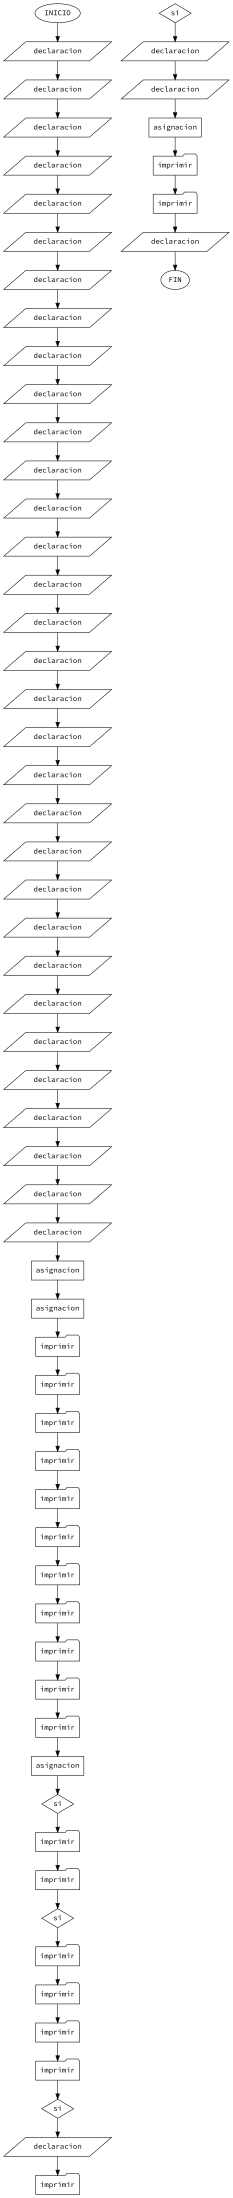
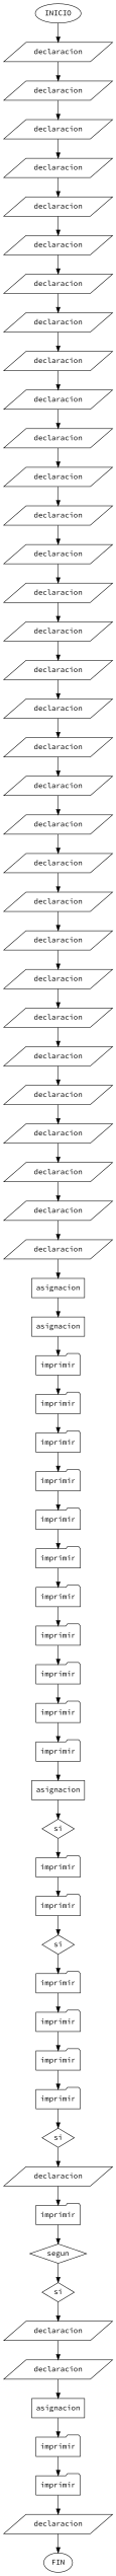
  digraph {
    fontname="Source Code Pro"
    node [shape=parallelogram fontname="Source Code Pro"]
    edge [fontname="Source Code Pro"]
    n1 [label=INICIO shape=ellipse]
    n2 [label=declaracion]
    n3 [label=declaracion]
    n4 [label=declaracion]
    n5 [label=declaracion]
    n6 [label=declaracion]
    n7 [label=declaracion]
    n8 [label=declaracion]
    n9 [label=declaracion]
    n10 [label=declaracion]
    n11 [label=declaracion]
    n12 [label=declaracion]
    n13 [label=declaracion]
    n14 [label=declaracion]
    n15 [label=declaracion]
    n16 [label=declaracion]
    n17 [label=declaracion]
    n18 [label=declaracion]
    n19 [label=declaracion]
    n20 [label=declaracion]
    n21 [label=declaracion]
    n22 [label=declaracion]
    n23 [label=declaracion]
    n24 [label=declaracion]
    n25 [label=declaracion]
    n26 [label=declaracion]
    n27 [label=declaracion]
    n28 [label=declaracion]
    n29 [label=declaracion]
    n30 [label=declaracion]
    n31 [label=declaracion]
    n32 [label=declaracion]
    n33 [label=declaracion]
    n34 [label=asignacion shape=rectangle]
    n35 [label=asignacion shape=rectangle]
    n36 [label=imprimir shape=folder]
    n37 [label=imprimir shape=folder]
    n38 [label=imprimir shape=folder]
    n39 [label=imprimir shape=folder]
    n40 [label=imprimir shape=folder]
    n41 [label=imprimir shape=folder]
    n42 [label=imprimir shape=folder]
    n43 [label=imprimir shape=folder]
    n44 [label=imprimir shape=folder]
    n45 [label=imprimir shape=folder]
    n46 [label=imprimir shape=folder]
    n47 [label=asignacion shape=rectangle]
    n48 [label=si shape=diamond]
    n49 [label=imprimir shape=folder]
    n50 [label=imprimir shape=folder]
    n51 [label=si shape=diamond]
    n52 [label=imprimir shape=folder]
    n53 [label=imprimir shape=folder]
    n54 [label=imprimir shape=folder]
    n55 [label=imprimir shape=folder]
    n56 [label=si shape=diamond]
    n57 [label=declaracion]
    n58 [label=imprimir shape=folder]
+   n59 [label=segun shape=diamond]
    n60 [label=si shape=diamond]
    n61 [label=declaracion]
    n62 [label=declaracion]
    n63 [label=asignacion shape=rectangle]
    n64 [label=imprimir shape=folder]
    n65 [label=imprimir shape=folder]
    n66 [label=declaracion]
    n67 [label=FIN shape=ellipse]
    n1 -> n2
    n2 -> n3
    n3 -> n4
    n4 -> n5
    n5 -> n6
    n6 -> n7
    n7 -> n8
    n8 -> n9
    n9 -> n10
    n10 -> n11
    n11 -> n12
    n12 -> n13
    n13 -> n14
    n14 -> n15
    n15 -> n16
    n16 -> n17
    n17 -> n18
    n18 -> n19
    n19 -> n20
    n20 -> n21
    n21 -> n22
    n22 -> n23
    n23 -> n24
    n24 -> n25
    n25 -> n26
    n26 -> n27
    n27 -> n28
    n28 -> n29
    n29 -> n30
    n30 -> n31
    n31 -> n32
    n32 -> n33
    n33 -> n34
    n34 -> n35
    n35 -> n36
    n36 -> n37
    n37 -> n38
    n38 -> n39
    n39 -> n40
    n40 -> n41
    n41 -> n42
    n42 -> n43
    n43 -> n44
    n44 -> n45
    n45 -> n46
    n46 -> n47
    n47 -> n48
    n48 -> n49
    n49 -> n50
    n50 -> n51
    n51 -> n52
    n52 -> n53
    n53 -> n54
    n54 -> n55
    n55 -> n56
    n56 -> n57
    n57 -> n58
+   n58 -> n59
+   n59 -> n60
    n60 -> n61
    n61 -> n62
    n62 -> n63
    n63 -> n64
    n64 -> n65
    n65 -> n66
    n66 -> n67
  }
